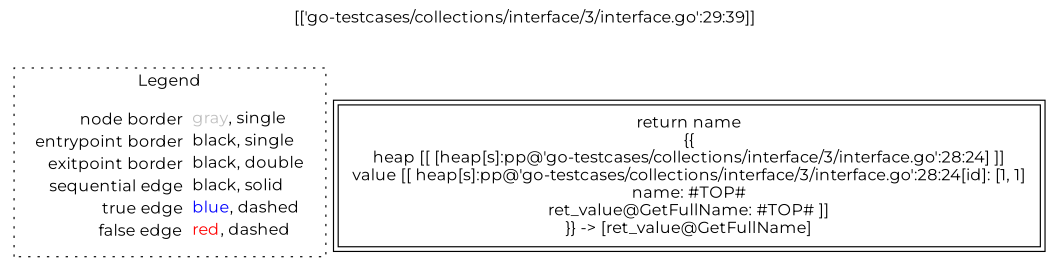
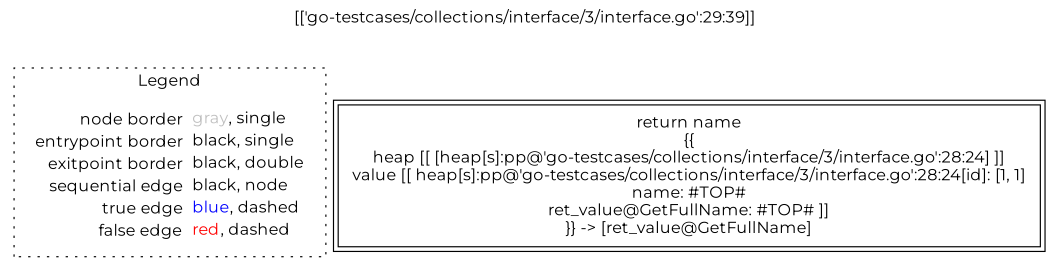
  digraph {
    label="[['go-testcases/collections/interface/3/interface.go':29:39]]"
    labelloc=t
    fontname=Montserrat
    node [fontname=Montserrat]
-   n1 [label=<<table border="0" cellpadding="2" cellspacing="0" cellborder="0"><tr><td align="right">node border&nbsp;</td><td align="left"><font color="gray">gray</font>, single</td></tr><tr><td align="right">entrypoint border&nbsp;</td><td align="left"><font color="black">black</font>, single</td></tr><tr><td align="right">exitpoint border&nbsp;</td><td align="left"><font color="black">black</font>, double</td></tr><tr><td align="right">sequential edge&nbsp;</td><td align="left"><font color="black">black</font>, solid</td></tr><tr><td align="right">true edge&nbsp;</td><td align="left"><font color="blue">blue</font>, dashed</td></tr><tr><td align="right">false edge&nbsp;</td><td align="left"><font color="red">red</font>, dashed</td></tr></table>> shape=plaintext]
+   n1 [label=<<table border="0" cellpadding="2" cellspacing="0" cellborder="0"><tr><td align="right">node border&nbsp;</td><td align="left"><font color="gray">gray</font>, single</td></tr><tr><td align="right">entrypoint border&nbsp;</td><td align="left"><font color="black">black</font>, single</td></tr><tr><td align="right">exitpoint border&nbsp;</td><td align="left"><font color="black">black</font>, double</td></tr><tr><td align="right">sequential edge&nbsp;</td><td align="left"><font color="black">black</font>, node</td></tr><tr><td align="right">true edge&nbsp;</td><td align="left"><font color="blue">blue</font>, dashed</td></tr><tr><td align="right">false edge&nbsp;</td><td align="left"><font color="red">red</font>, dashed</td></tr></table>> shape=plaintext]
    n2 [color=black label=<return name<BR/>{{<BR/>heap [[ [heap[s]:pp@'go-testcases/collections/interface/3/interface.go':28:24] ]]<BR/>value [[ heap[s]:pp@'go-testcases/collections/interface/3/interface.go':28:24[id]: [1, 1]<BR/>name: #TOP#<BR/>ret_value@GetFullName: #TOP# ]]<BR/>}} -&gt; [ret_value@GetFullName]> peripheries=2 shape=rect]
    subgraph cluster_1 {
      label=Legend
      style=dotted
      n1
    }
  }
